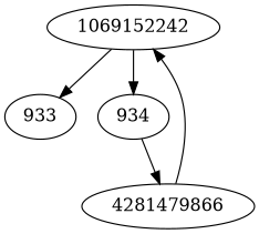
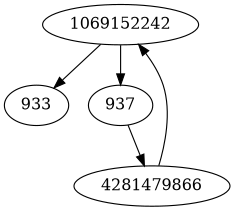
  strict digraph {
    n1 [label=1069152242]
    4281479866
    933
-   934
+   934 [label=937]
    n1 -> 933
    n1 -> 934
    4281479866 -> n1
    934 -> 4281479866
  }
